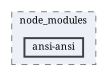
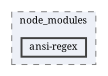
  digraph {
    compound=true
    fontname="Noto Serif"
-   n1 [color=grey25 fillcolor="#edf0f7" fontname="Noto Serif" fontsize=10 height=0.2 label="ansi-ansi" shape=box style="filled,bold" width=0.4]
+   n1 [color=grey25 fillcolor="#edf0f7" fontname="Noto Serif" fontsize=10 height=0.2 label="ansi-regex" shape=box style="filled,bold" width=0.4]
    subgraph cluster_1 {
      bgcolor="#edf0f7"
      fontsize=10
      label=node_modules
      pencolor=grey50
      style="filled,dashed"
      n1
    }
  }
